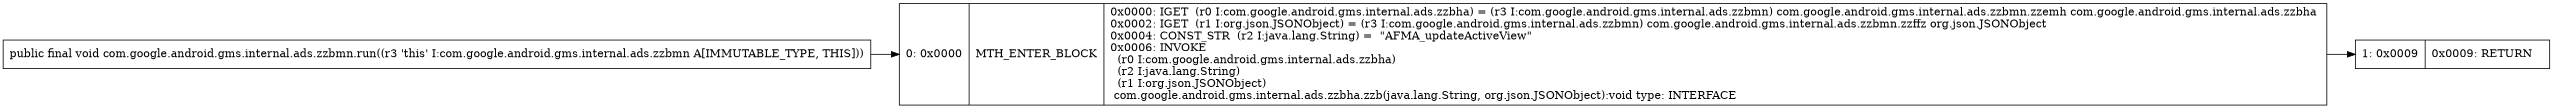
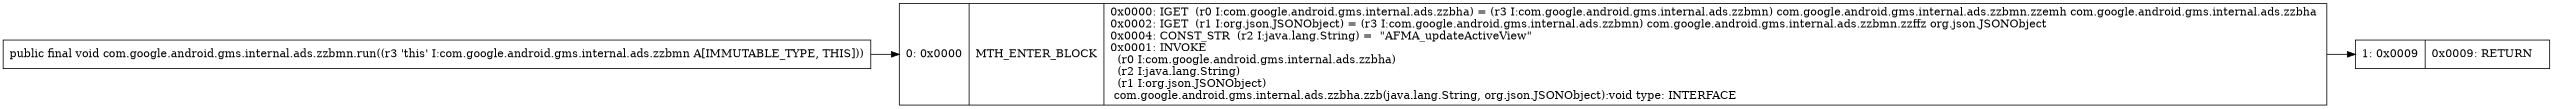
  digraph {
    rankdir=LR
    node [shape=record]
-   n1 [label="{0\:\ 0x0000|MTH_ENTER_BLOCK\l|0x0000: IGET  (r0 I:com.google.android.gms.internal.ads.zzbha) = (r3 I:com.google.android.gms.internal.ads.zzbmn) com.google.android.gms.internal.ads.zzbmn.zzemh com.google.android.gms.internal.ads.zzbha \l0x0002: IGET  (r1 I:org.json.JSONObject) = (r3 I:com.google.android.gms.internal.ads.zzbmn) com.google.android.gms.internal.ads.zzbmn.zzffz org.json.JSONObject \l0x0004: CONST_STR  (r2 I:java.lang.String) =  \"AFMA_updateActiveView\" \l0x0006: INVOKE  \l  (r0 I:com.google.android.gms.internal.ads.zzbha)\l  (r2 I:java.lang.String)\l  (r1 I:org.json.JSONObject)\l com.google.android.gms.internal.ads.zzbha.zzb(java.lang.String, org.json.JSONObject):void type: INTERFACE \l}"]
+   n1 [label="{0\:\ 0x0000|MTH_ENTER_BLOCK\l|0x0000: IGET  (r0 I:com.google.android.gms.internal.ads.zzbha) = (r3 I:com.google.android.gms.internal.ads.zzbmn) com.google.android.gms.internal.ads.zzbmn.zzemh com.google.android.gms.internal.ads.zzbha \l0x0002: IGET  (r1 I:org.json.JSONObject) = (r3 I:com.google.android.gms.internal.ads.zzbmn) com.google.android.gms.internal.ads.zzbmn.zzffz org.json.JSONObject \l0x0004: CONST_STR  (r2 I:java.lang.String) =  \"AFMA_updateActiveView\" \l0x0001: INVOKE  \l  (r0 I:com.google.android.gms.internal.ads.zzbha)\l  (r2 I:java.lang.String)\l  (r1 I:org.json.JSONObject)\l com.google.android.gms.internal.ads.zzbha.zzb(java.lang.String, org.json.JSONObject):void type: INTERFACE \l}"]
    n2 [label="{1\:\ 0x0009|0x0009: RETURN   \l}"]
    n3 [label="{public final void com.google.android.gms.internal.ads.zzbmn.run((r3 'this' I:com.google.android.gms.internal.ads.zzbmn A[IMMUTABLE_TYPE, THIS])) }"]
    n1 -> n2
    n3 -> n1
  }
